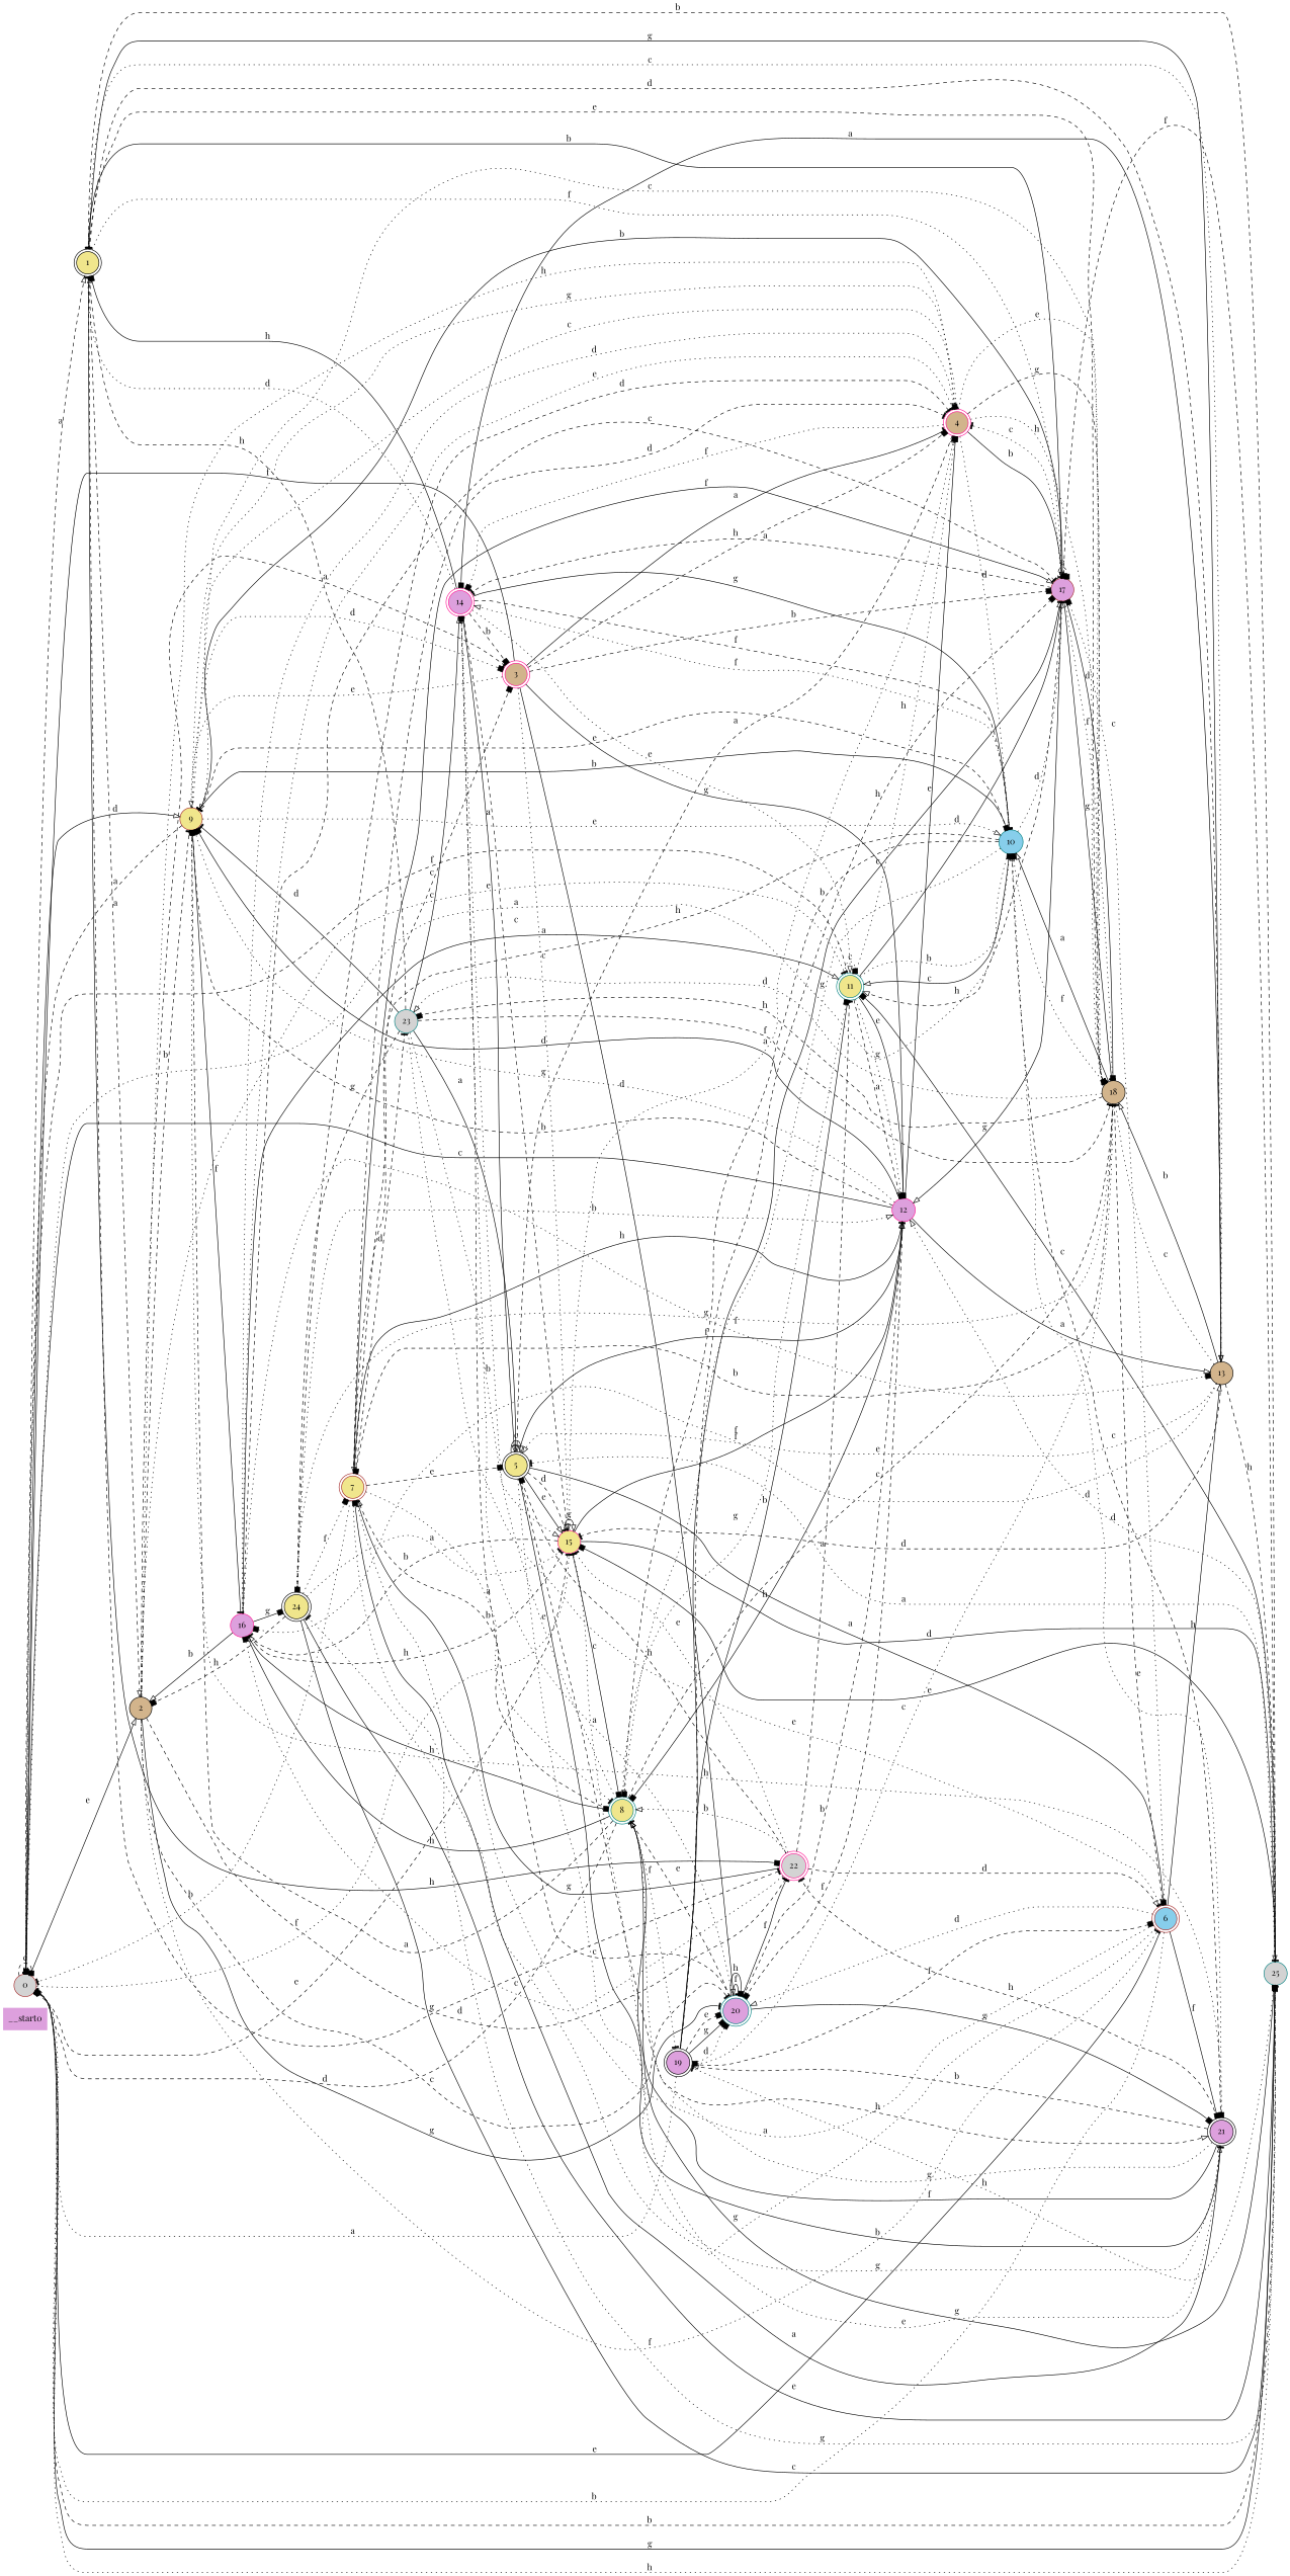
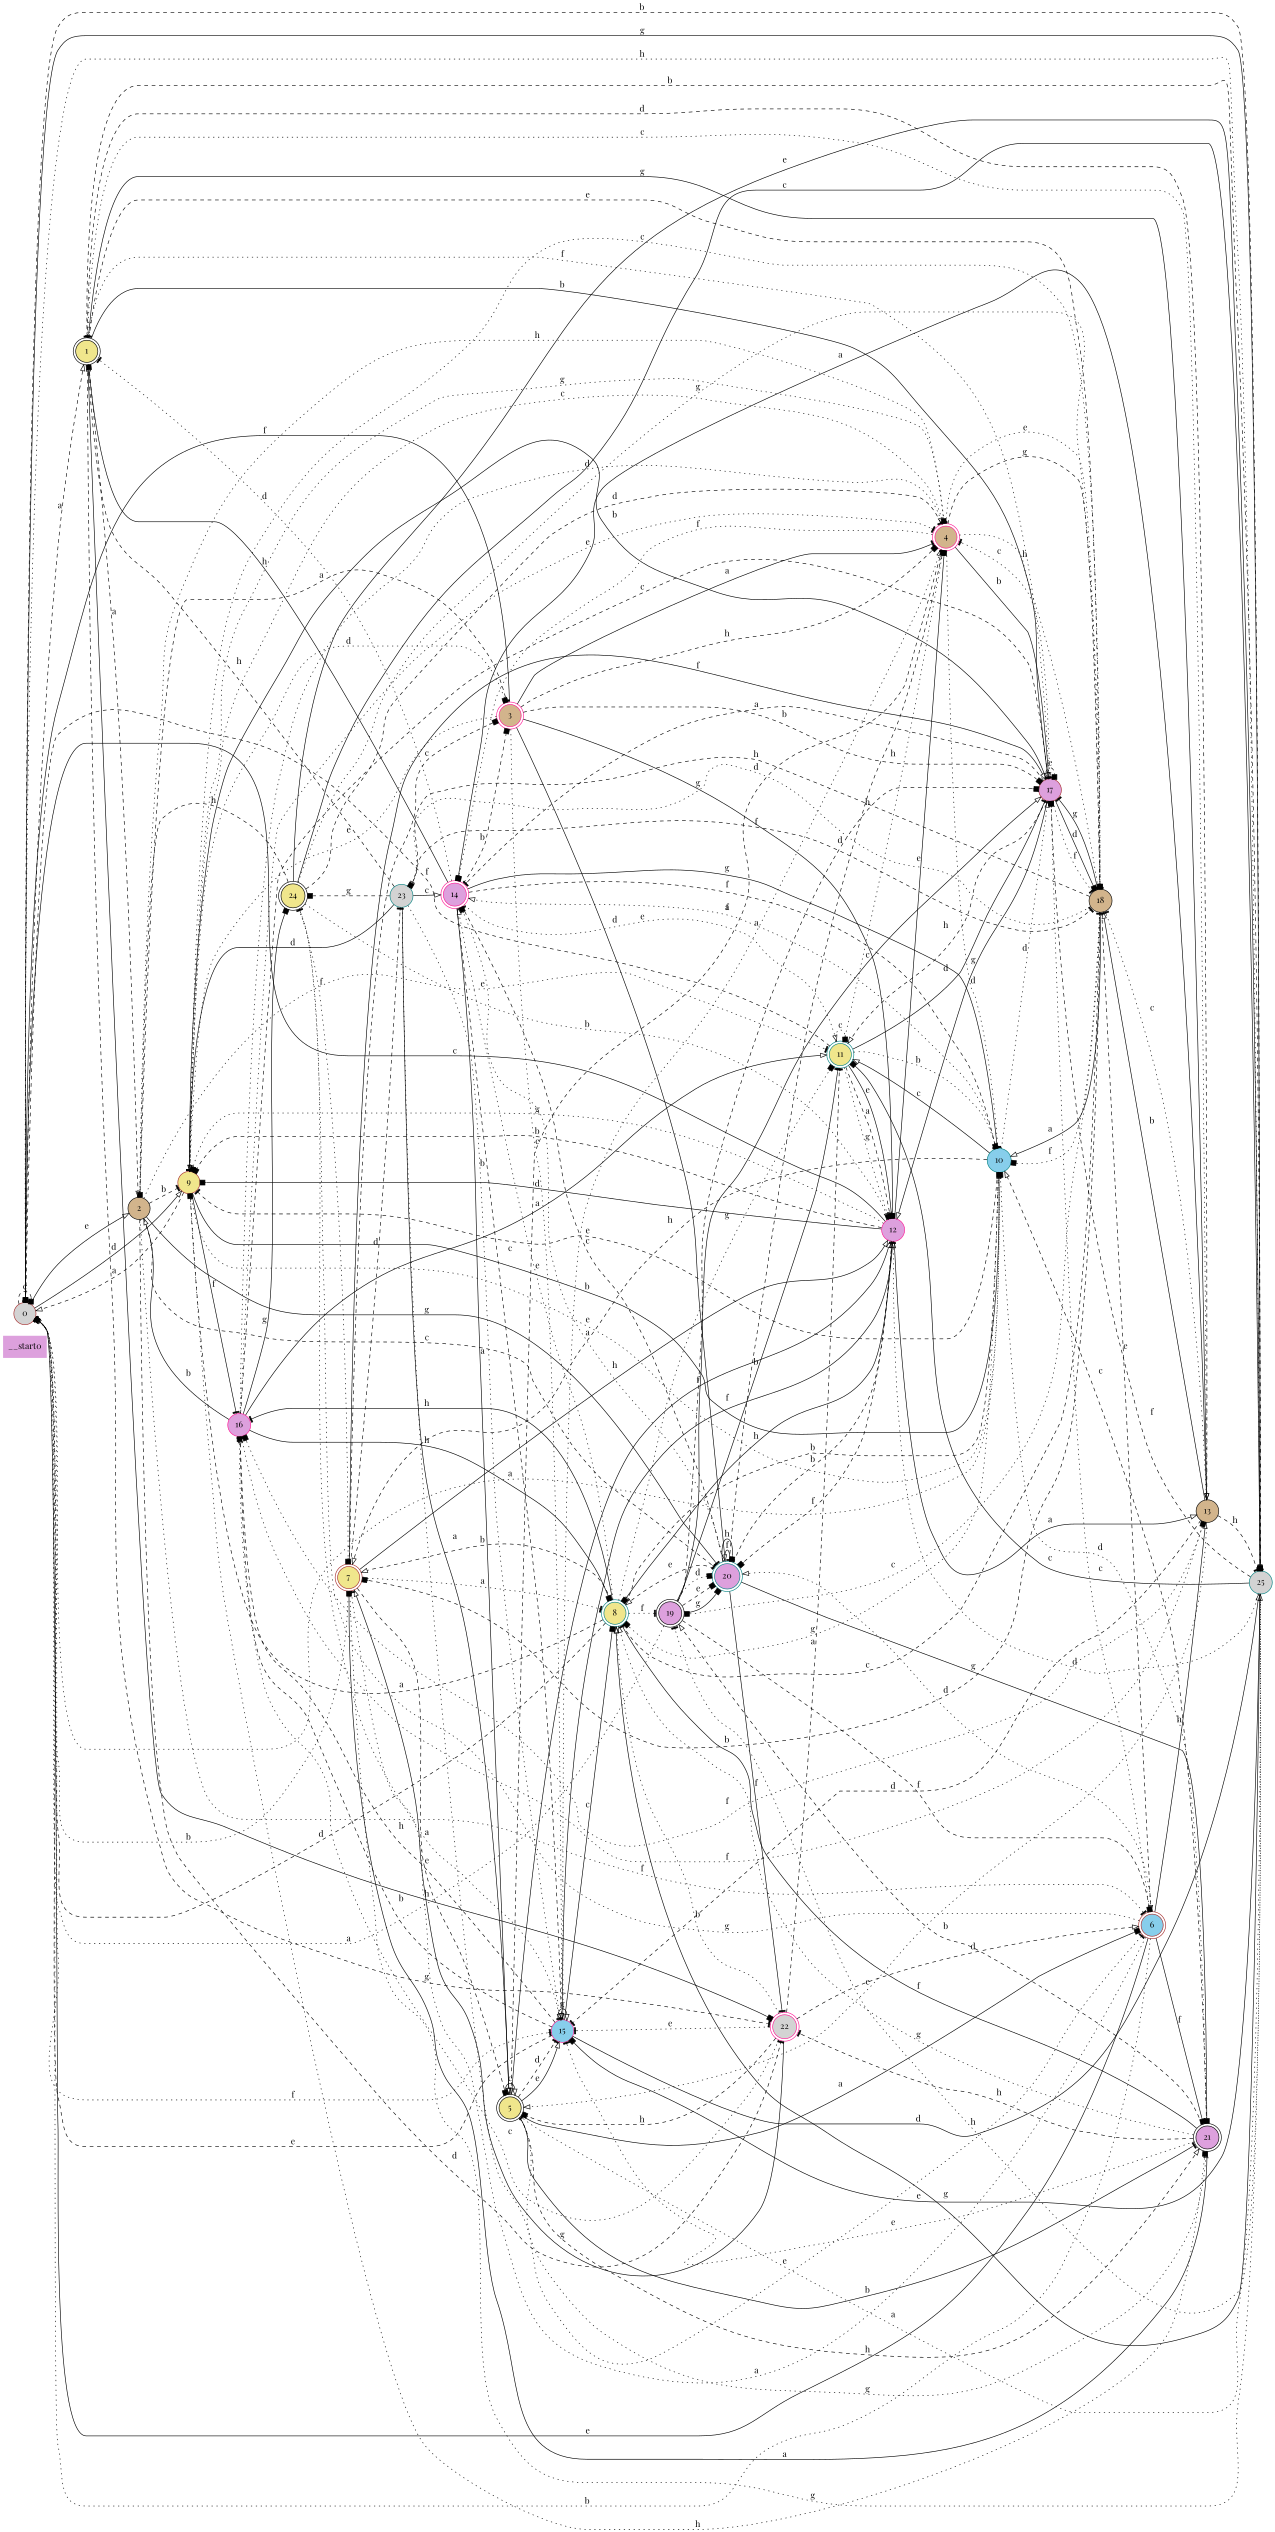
  digraph {
    fontname="Playfair Display"
    rankdir=LR
    node [color=deeppink fillcolor=plum fontname="Playfair Display" shape=doublecircle style="rounded,filled"]
    edge [arrowhead=box fontname="Playfair Display" style=dotted]
    __start0 [shape=none style=filled]
    n2 [color=brown fillcolor=lightgrey label=0 shape=circle style=filled]
    n3 [color=black fillcolor=khaki label=1]
    n4 [color=black fillcolor=tan label=2 shape=circle style=filled]
    n5 [color=brown fillcolor=khaki label=9 shape=circle style=filled]
-   n6 [fillcolor=khaki label=15 shape=circle style=filled]
+   n6 [fillcolor=skyblue label=15 shape=circle style=filled]
    n7 [color=teal fillcolor=lightgrey label=25 shape=circle style=filled]
    n8 [color=black fillcolor=tan label=13 shape=circle style=filled]
    n9 [color=brown label=17 shape=circle style=filled]
    n10 [color=black fillcolor=tan label=18 shape=circle style=filled]
    n11 [fillcolor=lightgrey label=22]
    n12 [fillcolor=tan label=3]
    n13 [fillcolor=tan label=4]
    n14 [color=brown fillcolor=skyblue label=6]
    n15 [color=teal fillcolor=khaki label=11]
    n16 [color=teal label=20]
    n17 [color=teal fillcolor=skyblue label=10 shape=circle style=filled]
    n18 [color=black label=21]
    n19 [label=16 shape=circle style=filled]
    n20 [label=12 shape=circle]
    n21 [color=teal fillcolor=khaki label=8]
    n22 [color=black fillcolor=khaki label=5]
    n23 [color=black label=19]
    n24 [label=14]
    n25 [color=brown fillcolor=khaki label=7]
    n26 [color=teal fillcolor=lightgrey label=23 shape=circle style=filled]
    n27 [color=black fillcolor=khaki label=24]
    n2 -> n2 [label=c style=dashed]
    n2 -> n3 [arrowhead=onormal label=a style=dashed]
    n2 -> n4 [arrowhead=onormal label=e style=solid]
    n2 -> n5 [arrowhead=onormal label=d style=solid]
    n2 -> n6 [arrowhead=tee label=f]
    n2 -> n7 [arrowhead=tee label=b style=dashed]
    n2 -> n7 [label=g style=solid]
    n2 -> n7 [arrowhead=onormal label=h]
    n3 -> n4 [arrowhead=onormal label=a style=dashed]
    n3 -> n8 [arrowhead=onormal label=c]
    n3 -> n8 [arrowhead=onormal label=d style=dashed]
    n3 -> n9 [arrowhead=onormal label=b style=solid]
    n3 -> n9 [arrowhead=onormal label=f]
    n3 -> n10 [label=e style=dashed]
    n3 -> n11 [arrowhead=tee label=g style=dashed]
    n3 -> n11 [label=h style=solid]
    n4 -> n5 [arrowhead=tee label=b style=dashed]
    n4 -> n11 [arrowhead=tee label=d style=dashed]
    n4 -> n12 [arrowhead=tee label=a style=dashed]
    n4 -> n13 [label=h]
    n4 -> n14 [arrowhead=tee label=f]
    n4 -> n15 [arrowhead=tee label=e]
    n4 -> n16 [arrowhead=tee label=c style=dashed]
    n4 -> n16 [arrowhead=tee label=g style=solid]
    n5 -> n2 [arrowhead=onormal label=a style=dashed]
    n5 -> n10 [label=c]
    n5 -> n12 [label=d]
    n5 -> n13 [arrowhead=tee label=g]
    n5 -> n17 [label=b style=solid]
    n5 -> n17 [arrowhead=onormal label=e]
    n5 -> n18 [label=h]
    n5 -> n19 [arrowhead=tee label=f style=solid]
    n6 -> n2 [label=e style=dashed]
    n6 -> n6 [arrowhead=onormal label=g style=solid]
    n6 -> n7 [arrowhead=onormal label=d style=solid]
    n6 -> n13 [arrowhead=onormal label=a]
    n6 -> n19 [arrowhead=tee label=b style=dashed]
    n6 -> n19 [arrowhead=onormal label=h style=dashed]
    n6 -> n20 [arrowhead=tee label=f style=solid]
    n6 -> n21 [label=c style=solid]
    n7 -> n3 [arrowhead=tee label=b style=dashed]
    n7 -> n6 [label=e style=solid]
    n7 -> n9 [label=f style=dashed]
    n7 -> n15 [label=c style=solid]
    n7 -> n20 [arrowhead=onormal label=d]
    n7 -> n21 [arrowhead=onormal label=g style=solid]
    n7 -> n22 [arrowhead=tee label=a]
    n7 -> n23 [arrowhead=tee label=h]
    n8 -> n3 [arrowhead=tee label=g style=solid]
    n8 -> n6 [arrowhead=tee label=d style=dashed]
    n8 -> n7 [arrowhead=tee label=h style=dashed]
    n8 -> n10 [arrowhead=onormal label=b style=solid]
    n8 -> n10 [arrowhead=tee label=c]
    n8 -> n19 [label=f]
    n8 -> n22 [arrowhead=onormal label=e]
    n8 -> n24 [label=a style=solid]
    n9 -> n5 [arrowhead=tee label=b style=solid]
    n9 -> n9 [label=e style=dashed]
    n9 -> n10 [label=d style=solid]
    n9 -> n10 [arrowhead=tee label=f]
    n9 -> n13 [arrowhead=tee label=c]
    n9 -> n15 [arrowhead=onormal label=h style=dashed]
    n9 -> n20 [arrowhead=onormal label=g style=solid]
    n9 -> n24 [arrowhead=tee label=a style=dashed]
    n10 -> n9 [arrowhead=tee label=g style=solid]
    n10 -> n14 [arrowhead=onormal label=e style=dashed]
    n10 -> n17 [arrowhead=onormal label=a style=solid]
    n10 -> n17 [label=f]
    n10 -> n23 [label=c]
    n10 -> n25 [label=b style=dashed]
    n10 -> n26 [arrowhead=onormal label=d]
    n10 -> n26 [label=h style=dashed]
    n11 -> n6 [arrowhead=tee label=e]
    n11 -> n14 [arrowhead=onormal label=d style=dashed]
    n11 -> n15 [arrowhead=tee label=a style=dashed]
    n11 -> n19 [label=c]
    n11 -> n21 [arrowhead=onormal label=b]
    n11 -> n22 [label=h style=dashed]
    n11 -> n25 [arrowhead=onormal label=g style=solid]
    n12 -> n2 [label=f style=solid]
    n12 -> n5 [arrowhead=onormal label=e]
    n12 -> n6 [arrowhead=onormal label=c]
    n12 -> n9 [label=b style=dashed]
    n12 -> n13 [arrowhead=tee label=a style=solid]
    n12 -> n13 [label=h style=dashed]
    n12 -> n16 [arrowhead=onormal label=d style=solid]
    n12 -> n20 [label=g style=solid]
    n13 -> n5 [arrowhead=onormal label=c]
    n13 -> n9 [arrowhead=tee label=b style=solid]
    n13 -> n10 [arrowhead=tee label=e]
    n13 -> n10 [arrowhead=tee label=g style=dashed]
    n13 -> n10 [arrowhead=tee label=h]
    n13 -> n17 [arrowhead=tee label=d]
    n13 -> n22 [arrowhead=onormal label=a style=dashed]
    n13 -> n24 [label=f]
    n14 -> n2 [arrowhead=tee label=b]
    n14 -> n2 [arrowhead=onormal label=e style=solid]
    n14 -> n8 [arrowhead=onormal label=h style=solid]
    n14 -> n9 [label=c]
    n14 -> n16 [arrowhead=onormal label=d]
    n14 -> n18 [label=f style=solid]
    n14 -> n25 [arrowhead=tee label=a]
    n14 -> n27 [arrowhead=tee label=g]
    n15 -> n2 [arrowhead=tee label=f style=dashed]
    n15 -> n9 [arrowhead=tee label=d style=solid]
    n15 -> n13 [label=h]
    n15 -> n15 [label=c]
    n15 -> n17 [label=b]
    n15 -> n20 [arrowhead=onormal label=a style=dashed]
    n15 -> n20 [label=e style=solid]
    n15 -> n20 [label=g]
    n16 -> n11 [arrowhead=tee label=f style=solid]
-   n25 -> n13 [arrowhead=tee label=d style=dashed]
+   n16 -> n13 [arrowhead=tee label=d style=dashed]
    n16 -> n16 [arrowhead=tee label=f style=solid]
    n16 -> n16 [label=h style=solid]
    n16 -> n18 [label=g style=solid]
    n16 -> n20 [arrowhead=onormal label=b style=dashed]
    n16 -> n21 [arrowhead=onormal label=e style=dashed]
    n16 -> n24 [label=a]
    n16 -> n24 [arrowhead=tee label=c style=dashed]
    n17 -> n2 [arrowhead=tee label=a]
    n17 -> n5 [arrowhead=tee label=e style=dashed]
    n17 -> n9 [arrowhead=onormal label=d]
    n17 -> n15 [arrowhead=onormal label=c style=solid]
    n17 -> n21 [arrowhead=onormal label=b style=dashed]
    n17 -> n21 [label=g]
    n17 -> n24 [arrowhead=onormal label=f]
    n17 -> n25 [arrowhead=onormal label=h style=dashed]
    n18 -> n6 [arrowhead=tee label=e]
    n18 -> n11 [arrowhead=tee label=h style=dashed]
    n18 -> n17 [arrowhead=onormal label=c style=dashed]
    n18 -> n17 [label=d]
    n18 -> n21 [arrowhead=tee label=f style=solid]
    n18 -> n21 [arrowhead=onormal label=g]
    n18 -> n23 [arrowhead=onormal label=b style=dashed]
    n18 -> n25 [label=a style=solid]
    n19 -> n4 [arrowhead=onormal label=b style=solid]
    n19 -> n8 [label=f]
    n19 -> n9 [arrowhead=tee label=c style=dashed]
    n19 -> n13 [arrowhead=onormal label=d]
    n19 -> n13 [arrowhead=tee label=e]
    n19 -> n15 [arrowhead=onormal label=a style=solid]
    n19 -> n21 [label=h style=solid]
    n19 -> n27 [label=g style=solid]
    n20 -> n2 [label=c style=solid]
    n20 -> n5 [label=b style=dashed]
    n20 -> n5 [label=d style=solid]
    n20 -> n5 [label=g]
    n20 -> n8 [arrowhead=onormal label=a style=solid]
    n20 -> n13 [label=e style=solid]
    n20 -> n16 [label=f style=dashed]
    n20 -> n21 [label=h style=solid]
    n21 -> n2 [arrowhead=tee label=d style=dashed]
    n21 -> n5 [label=a style=dashed]
    n21 -> n10 [arrowhead=tee label=c style=dashed]
    n21 -> n15 [label=g]
    n21 -> n19 [arrowhead=tee label=h style=solid]
    n21 -> n23 [arrowhead=tee label=f]
    n21 -> n24 [arrowhead=onormal label=e]
    n21 -> n25 [arrowhead=onormal label=b style=dashed]
    n22 -> n6 [arrowhead=tee label=d style=dashed]
    n22 -> n6 [arrowhead=onormal label=e style=solid]
    n22 -> n14 [label=a style=solid]
    n22 -> n18 [arrowhead=tee label=b style=solid]
    n22 -> n18 [arrowhead=onormal label=g]
    n22 -> n18 [arrowhead=onormal label=h style=dashed]
    n22 -> n20 [arrowhead=onormal label=f style=solid]
    n22 -> n22 [arrowhead=onormal label=c style=solid]
    n23 -> n2 [label=a]
    n23 -> n9 [arrowhead=onormal label=c style=solid]
    n23 -> n9 [label=h style=dashed]
    n23 -> n14 [label=f style=dashed]
    n23 -> n15 [arrowhead=tee label=b style=solid]
    n23 -> n16 [label=d]
    n23 -> n16 [label=e style=dashed]
    n23 -> n16 [label=g style=solid]
    n24 -> n3 [arrowhead=tee label=d]
    n24 -> n3 [label=h style=solid]
    n24 -> n6 [arrowhead=onormal label=c style=dashed]
    n24 -> n12 [label=b style=dashed]
    n24 -> n15 [arrowhead=onormal label=e]
    n24 -> n17 [arrowhead=tee label=f style=dashed]
    n24 -> n17 [arrowhead=tee label=g style=solid]
    n24 -> n22 [arrowhead=onormal label=a style=solid]
    n25 -> n2 [arrowhead=tee label=b]
    n25 -> n7 [arrowhead=onormal label=g]
    n25 -> n9 [arrowhead=onormal label=f style=solid]
    n25 -> n12 [label=c style=dashed]
    n25 -> n20 [arrowhead=onormal label=h style=solid]
    n25 -> n21 [arrowhead=tee label=a]
    n25 -> n22 [label=e style=dashed]
    n25 -> n26 [arrowhead=tee label=d style=dashed]
    n26 -> n3 [arrowhead=onormal label=h style=dashed]
    n26 -> n5 [arrowhead=tee label=d style=solid]
    n26 -> n6 [arrowhead=onormal label=b]
    n26 -> n10 [arrowhead=tee label=f style=dashed]
    n26 -> n14 [arrowhead=tee label=e]
    n26 -> n22 [arrowhead=onormal label=a style=solid]
    n26 -> n24 [arrowhead=onormal label=c style=solid]
    n26 -> n27 [label=g style=dashed]
    n27 -> n4 [label=h style=dashed]
    n27 -> n6 [arrowhead=tee label=a]
    n27 -> n7 [label=c style=solid]
    n27 -> n7 [label=e style=solid]
    n27 -> n10 [arrowhead=tee label=g]
    n27 -> n13 [arrowhead=tee label=d style=dashed]
    n27 -> n20 [arrowhead=onormal label=b]
    n27 -> n25 [label=f]
  }
